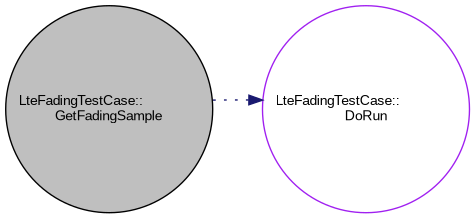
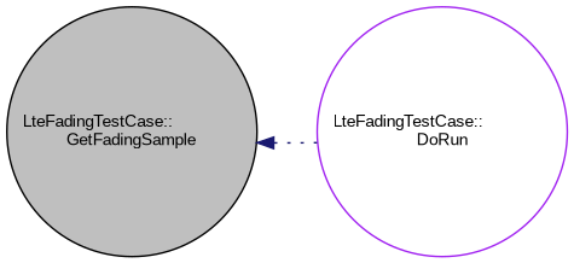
  digraph {
    rankdir=LR
    fontname="Liberation Sans"
    node [fontname="Liberation Sans" fontsize=10 shape=circle style=filled]
    n1 [color=black fillcolor=grey75 fontcolor=black height=0.2 label="LteFadingTestCase::\lGetFadingSample" width=0.4]
    n2 [color=purple fillcolor=white height=0.2 label="LteFadingTestCase::\lDoRun" width=0.4]
-   n2 -> n1 [color=midnightblue dir=back fontname="Liberation Sans" fontsize=10 labelfontname=Helvetica labelfontsize=10 style=dotted]
+   n1 -> n2 [color=midnightblue dir=back fontname="Liberation Sans" fontsize=10 labelfontname=Helvetica labelfontsize=10 style=dotted]
  }
